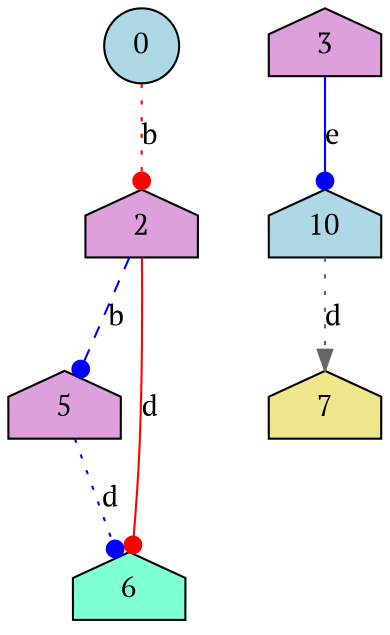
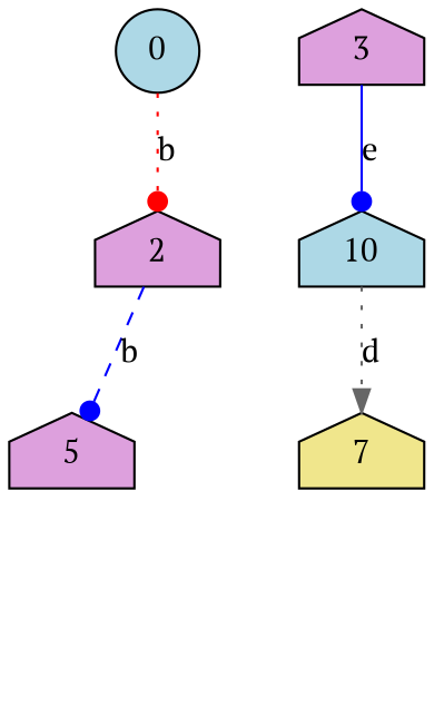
  strict digraph {
    fontname="PT Serif"
    node [fillcolor=plum fontname="PT Serif" shape=house style=filled]
    edge [arrowhead=dot color=blue fontname="PT Serif" style=dotted]
    0 [fillcolor=lightblue shape=circle]
    2
    5
-   6 [fillcolor=aquamarine]
    10 [fillcolor=lightblue]
    3
    7 [fillcolor=khaki]
    0 -> 2 [color=red label=b]
    2 -> 5 [label=b style=dashed]
-   2 -> 6 [color=red label=d style=solid]
-   5 -> 6 [label=d]
    10 -> 7 [arrowhead=normal color=gray40 label=d]
    3 -> 10 [label=e style=solid]
  }
